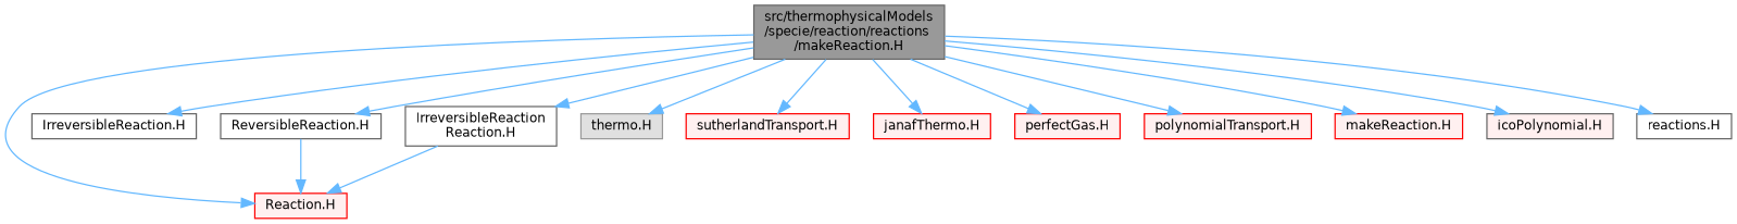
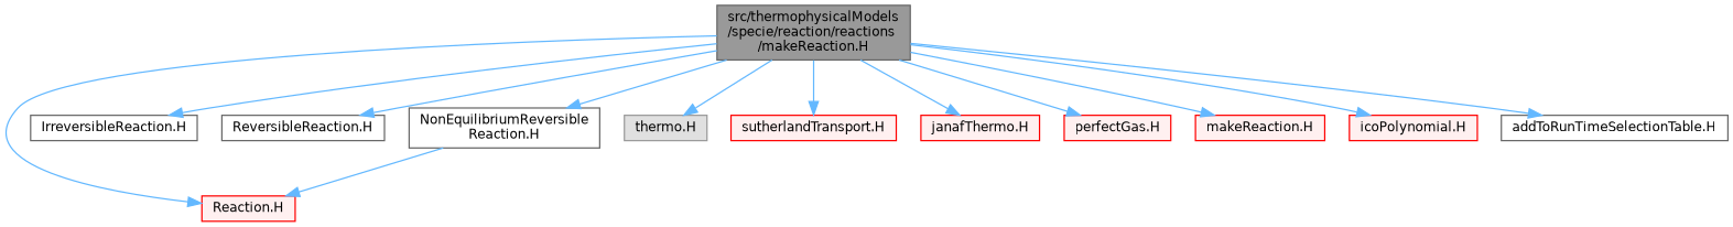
  digraph {
    node [color=red fillcolor="#FFF0F0" fontname=Helvetica fontsize=10 shape=box style=filled]
    edge [color=steelblue1 fontname=Helvetica fontsize=10 labelfontname=Helvetica labelfontsize=10 style=solid]
    n1 [color=gray40 fillcolor=grey60 fontcolor=black height=0.2 label="src/thermophysicalModels\l/specie/reaction/reactions\l/makeReaction.H" width=0.4]
    n2 [height=0.2 label="Reaction.H" width=0.4]
    n3 [color=grey40 fillcolor=white height=0.2 label="IrreversibleReaction.H" width=0.4]
    n4 [color=grey40 fillcolor=white height=0.2 label="ReversibleReaction.H" width=0.4]
-   n5 [color=grey40 fillcolor=white height=0.2 label="IrreversibleReaction\lReaction.H" width=0.4]
+   n5 [color=grey40 fillcolor=white height=0.2 label="NonEquilibriumReversible\lReaction.H" width=0.4]
    n6 [color=grey60 fillcolor="#E0E0E0" height=0.2 label="thermo.H" width=0.4]
    n7 [height=0.2 label="sutherlandTransport.H" width=0.4]
    n8 [height=0.2 label="janafThermo.H" width=0.4]
    n9 [height=0.2 label="perfectGas.H" width=0.4]
-   n10 [height=0.2 label="polynomialTransport.H" width=0.4]
    n11 [height=0.2 label="makeReaction.H" width=0.4]
-   n12 [color=grey40 height=0.2 label="icoPolynomial.H" width=0.4]
-   n13 [color=grey40 fillcolor=white height=0.2 label="reactions.H" width=0.4]
+   n12 [height=0.2 label="icoPolynomial.H" width=0.4]
+   n13 [color=grey40 fillcolor=white height=0.2 label="addToRunTimeSelectionTable.H" width=0.4]
    n1 -> n2
    n1 -> n3
    n1 -> n4
    n1 -> n5
    n1 -> n6
    n1 -> n7
    n1 -> n8
    n1 -> n9
-   n1 -> n10
    n1 -> n11
    n1 -> n12
    n1 -> n13
-   n4 -> n2
    n5 -> n2
  }
